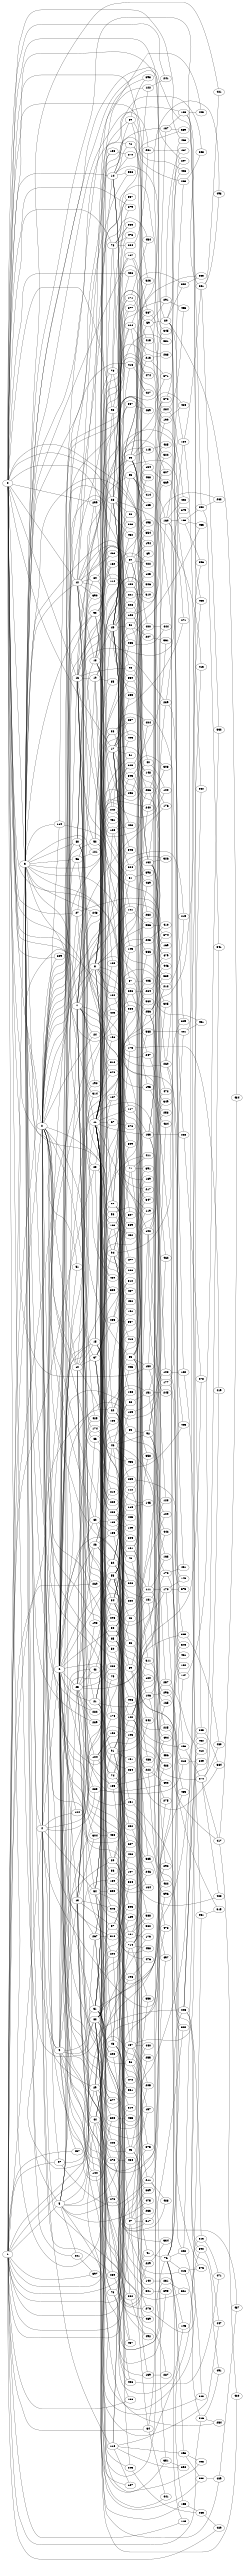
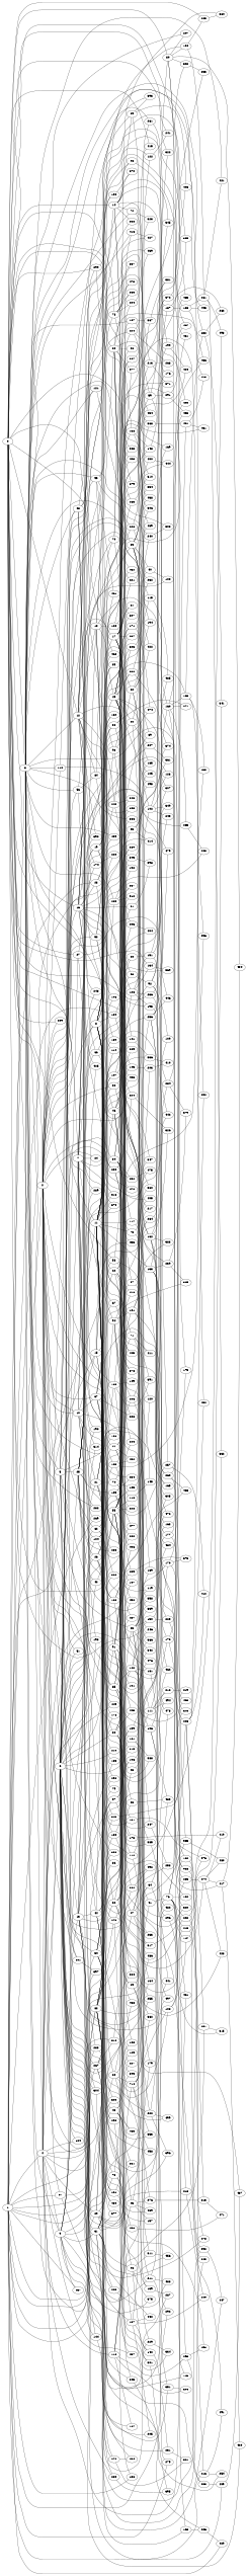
  graph {
    fontname="DejaVu Serif"
    rankdir=LR
    node [fontname="DejaVu Serif"]
    edge [fontname="DejaVu Serif"]
    0
    2
    3
    7
    12
    14
    16
    17
    27
    28
    58
    78
    80
    87
    93
    114
    134
    150
    195
    209
    226
    241
    279
    285
    299
    310
    322
    360
    415
-   426
    463
    97
    6
    8
    10
    24
    35
    37
    48
    50
    51
    52
    54
    62
    65
    88
    89
    99
    103
    110
    135
    141
    156
    160
    212
    230
    300
    318
    414
    452
    490
    4
    5
    9
    11
    29
    56
    72
    121
    167
    175
    194
    201
    235
    240
    248
    250
    261
    265
    282
    289
    297
    303
    350
    352
    386
    416
    421
    459
    38
    190
    314
    18
    19
    74
    83
    94
    122
    131
    193
    316
    370
    404
    460
    33
    46
    77
    84
    102
    158
    192
    242
    390
    399
    427
    338
    98
    173
    187
    270
    343
    345
    400
    23
    60
    81
    95
    126
    154
    213
    217
    218
    236
    425
    439
    224
    61
    295
    53
    71
    112
    148
    169
    237
    324
    381
    431
    34
    446
    36
    363
    59
    143
    277
    327
    413
    473
    358
    418
    337
    138
    355
    204
    454
    182
    302
    365
    434
    405
    311
    403
    474
    369
    284
    225
    462
    392
    432
    313
    412
    384
    423
    448
    1
    22
    43
    47
    64
    69
    82
-   113
    136
    184
    216
    255
    267
    269
    275
    292
    397
    429
    457
    468
    15
    79
    116
    124
    125
    181
    221
    280
    283
    437
    449
    481
    25
    44
    123
    165
    170
    176
    273
    441
    470
    475
    149
    151
    172
    232
    445
    70
    178
    45
    331
    101
    353
    465
    233
    317
    339
    368
    478
    294
    128
    377
    382
    161
    146
    91
    351
    482
    494
    130
    211
    244
    491
    254
    298
    489
    287
    464
    210
    13
    21
    26
    30
    31
    55
    76
    127
    137
    152
    159
    164
    223
    258
    272
    278
    304
    340
    380
    409
    430
    447
    90
    171
    189
    207
    222
    336
    348
    378
    389
    477
    100
    108
    220
    246
    476
    119
    296
    342
    383
    290
    200
    208
    234
    256
    411
    111
    68
    180
    198
    85
    330
    157
    334
    458
    186
    142
    129
    388
    487
    174
    199
    359
    393
    408
    461
    228
    188
    362
    206
    227
    402
    356
    479
    391
    263
    271
    183
-   238
+   238 [label=938]
    219
    252
    309
    253
    364
    20
    42
    104
    144
    229
    375
    420
    49
    67
    75
    107
    117
    133
    153
    168
    243
    286
    288
    325
    328
    443
    86
    73
    179
    231
    396
    66
    323
    438
    308
    367
    354
    357
    312
    262
    341
    467
    444
    203
    455
    n388 [label=714]
    293
    483
    251
    394
    395
    499
    109
    155
    436
    492
    57
    196
    333
    469
    373
    433
    276
    319
    41
    205
    346
    106
    371
    498
    32
    39
    215
    259
    428
    435
    96
    407
    440
    450
    456
    118
    202
    274
    385
    132
    344
    147
    166
    140
    249
    484
    472
    488
    321
    379
    453
    347
    422
    105
    145
    329
    376
    361
    306
    268
    410
    115
    162
    247
    291
    307
    366
    495
    349
    239
    177
    266
    301
    40
    185
    372
    92
    163
    335
    387
    245
    260
    424
    120
    197
    496
    451
    419
    398
    485
    281
    305
    486
    139
    326
    264
    257
    493
    406
    466
    315
    417
    442
    320
    401
    374
    480
    497
    471
    332
    191
    0 -- 2
    0 -- 3
    0 -- 7
    0 -- 12
    0 -- 14
    0 -- 16
    0 -- 17
    0 -- 27
    0 -- 28
    0 -- 58
    0 -- 78
    0 -- 80
    0 -- 87
    0 -- 93
    0 -- 114
    0 -- 134
    0 -- 150
    0 -- 195
    0 -- 209
    0 -- 226
    0 -- 241
    0 -- 279
    0 -- 285
    0 -- 299
    0 -- 310
    0 -- 322
    0 -- 360
    0 -- 415
-   0 -- 426
    0 -- 463
    2 -- 16
    2 -- 209
    2 -- 97
    2 -- 6
    2 -- 8
    2 -- 10
    2 -- 24
    2 -- 35
    2 -- 37
    2 -- 48
    2 -- 50
    2 -- 51
    2 -- 52
    2 -- 54
    2 -- 62
    2 -- 65
    2 -- 88
    2 -- 89
    2 -- 99
    2 -- 103
    2 -- 110
    2 -- 135
    2 -- 141
    2 -- 156
    2 -- 160
    2 -- 212
    2 -- 230
    2 -- 300
    2 -- 318
    2 -- 414
    2 -- 452
    2 -- 490
    3 -- 12
    3 -- 10
    3 -- 88
    3 -- 99
    3 -- 110
    3 -- 4
    3 -- 5
    3 -- 9
    3 -- 11
    3 -- 29
    3 -- 56
    3 -- 72
    3 -- 121
    3 -- 167
    3 -- 175
    3 -- 194
    3 -- 201
+   3 -- 235
    3 -- 240
    3 -- 248
    3 -- 250
    3 -- 261
    3 -- 265
    3 -- 282
    3 -- 289
    3 -- 297
    3 -- 303
    3 -- 350
    3 -- 352
    3 -- 386
    3 -- 416
    3 -- 421
    3 -- 459
    7 -- 8
    7 -- 24
    7 -- 248
    7 -- 38
    7 -- 190
    7 -- 314
    7 -- 18
    7 -- 19
    7 -- 74
    7 -- 83
    7 -- 94
    7 -- 122
    7 -- 131
    7 -- 193
    7 -- 316
    7 -- 370
    7 -- 404
    12 -- 14
    12 -- 18
    12 -- 460
    12 -- 33
    12 -- 46
    12 -- 77
    12 -- 84
    12 -- 102
    12 -- 158
    12 -- 192
    12 -- 242
    12 -- 390
    12 -- 399
    12 -- 427
    14 -- 89
    14 -- 72
    14 -- 338
    14 -- 98
    14 -- 173
    14 -- 187
    14 -- 270
    14 -- 343
    14 -- 345
    14 -- 400
    16 -- 52
    16 -- 19
    16 -- 98
    16 -- 23
    16 -- 60
    16 -- 81
    16 -- 95
    16 -- 126
    16 -- 154
    16 -- 213
    16 -- 217
    16 -- 218
    16 -- 236
    16 -- 425
    16 -- 439
    17 -- 452
    17 -- 224
    17 -- 61
    17 -- 295
    17 -- 53
    17 -- 71
    17 -- 112
    17 -- 148
    17 -- 169
    17 -- 237
    17 -- 324
    17 -- 381
    17 -- 431
    27 -- 390
    27 -- 34
    27 -- 446
    28 -- 87
    28 -- 33
    28 -- 36
    28 -- 363
    28 -- 59
    28 -- 143
    28 -- 277
    28 -- 327
    28 -- 413
    28 -- 473
    58 -- 143
    58 -- 358
    58 -- 418
    78 -- 473
    78 -- 337
    78 -- 138
    78 -- 355
    78 -- 204
    78 -- 454
    80 -- 297
    80 -- 154
    80 -- 182
    80 -- 302
    80 -- 365
    80 -- 434
    87 -- 405
    87 -- 311
    93 -- 279
    93 -- 403
    93 -- 474
    134 -- 369
    150 -- 284
    150 -- 225
    195 -- 462
    226 -- 352
    226 -- 392
    226 -- 432
    226 -- 313
    226 -- 412
    285 -- 384
    299 -- 423
    299 -- 448
    97 -- 130
    97 -- 211
    6 -- 7
    6 -- 27
    6 -- 51
    6 -- 62
    6 -- 11
    6 -- 56
    6 -- 38
    6 -- 190
    6 -- 314
    6 -- 338
    6 -- 284
    6 -- 267
    6 -- 124
    6 -- 25
    6 -- 45
    6 -- 294
    6 -- 244
    6 -- 210
    6 -- 13
    6 -- 21
    6 -- 26
    6 -- 30
    6 -- 31
    6 -- 55
    6 -- 76
    6 -- 127
    6 -- 137
    6 -- 152
    6 -- 159
    6 -- 164
    6 -- 223
    6 -- 258
    6 -- 272
    6 -- 278
    6 -- 304
    6 -- 340
    6 -- 380
    6 -- 409
    6 -- 430
    6 -- 447
    8 -- 17
    8 -- 460
    8 -- 224
    8 -- 43
    8 -- 184
    8 -- 449
    8 -- 298
    8 -- 90
    8 -- 171
    8 -- 189
    8 -- 207
    8 -- 222
    8 -- 336
    8 -- 348
    8 -- 378
    8 -- 389
    8 -- 477
    10 -- 37
    10 -- 269
    10 -- 15
    10 -- 21
    10 -- 100
    10 -- 108
    10 -- 220
    10 -- 246
    10 -- 476
    35 -- 150
    35 -- 217
    35 -- 491
    35 -- 189
    35 -- 119
    35 -- 296
    35 -- 342
    35 -- 383
    37 -- 235
    37 -- 79
    37 -- 290
    37 -- 200
    37 -- 208
    37 -- 234
    37 -- 256
    37 -- 411
    48 -- 111
    50 -- 470
    50 -- 68
    52 -- 180
    52 -- 198
    52 -- 85
    52 -- 330
    54 -- 58
    54 -- 350
    54 -- 77
    54 -- 71
    54 -- 254
    54 -- 157
    54 -- 334
    54 -- 458
    62 -- 135
    62 -- 368
    62 -- 130
    62 -- 186
    65 -- 192
    65 -- 173
    65 -- 418
    65 -- 142
    65 -- 129
    65 -- 388
    65 -- 487
    88 -- 299
    88 -- 283
    88 -- 91
    88 -- 174
    88 -- 199
    88 -- 359
    89 -- 211
    89 -- 393
    89 -- 408
    99 -- 158
    99 -- 461
    99 -- 228
    99 -- 188
    99 -- 362
    103 -- 206
    103 -- 227
    103 -- 402
    103 -- 356
    110 -- 393
    110 -- 479
    135 -- 277
    135 -- 468
    135 -- 149
    135 -- 391
    141 -- 336
    160 -- 490
    160 -- 263
    160 -- 271
    160 -- 183
    160 -- 238
    212 -- 219
    230 -- 403
    230 -- 445
    230 -- 252
    230 -- 309
    230 -- 253
    300 -- 465
    318 -- 364
    4 -- 6
    4 -- 54
    4 -- 9
    4 -- 29
    4 -- 15
    4 -- 79
    4 -- 116
    4 -- 124
    4 -- 125
    4 -- 181
    4 -- 221
    4 -- 280
    4 -- 283
    4 -- 437
    4 -- 449
    4 -- 481
    5 -- 201
    5 -- 25
    5 -- 44
    5 -- 123
    5 -- 165
    5 -- 170
    5 -- 176
    5 -- 273
    5 -- 441
    5 -- 470
    5 -- 475
    9 -- 82
    9 -- 457
    9 -- 70
    9 -- 13
    9 -- 31
    9 -- 20
    9 -- 42
    9 -- 104
    9 -- 144
    9 -- 229
    9 -- 375
    9 -- 420
    11 -- 114
    11 -- 50
    11 -- 316
    11 -- 370
    11 -- 61
    11 -- 369
    11 -- 30
    11 -- 380
    11 -- 119
    11 -- 290
    11 -- 180
    11 -- 198
    11 -- 263
    11 -- 219
    11 -- 20
    11 -- 49
    11 -- 67
    11 -- 75
    11 -- 107
    11 -- 117
    11 -- 133
    11 -- 153
    11 -- 168
    11 -- 243
    11 -- 286
    11 -- 288
    11 -- 325
    11 -- 328
    11 -- 443
    29 -- 94
    29 -- 331
    29 -- 86
    29 -- 73
    29 -- 179
    29 -- 231
    29 -- 396
    56 -- 121
    56 -- 84
    56 -- 66
    72 -- 323
    72 -- 438
    121 -- 308
    167 -- 367
    167 -- 354
    201 -- 397
    235 -- 389
    235 -- 357
    235 -- 312
    240 -- 308
    250 -- 262
    250 -- 341
    261 -- 467
    265 -- 444
    416 -- 427
    38 -- 237
    38 -- 271
    38 -- 309
    18 -- 28
    18 -- 78
    18 -- 22
    18 -- 128
    18 -- 206
    18 -- 49
    18 -- 347
    18 -- 422
    19 -- 337
    19 -- 152
    19 -- 111
    19 -- 85
    19 -- 132
    74 -- 265
    74 -- 161
    74 -- 319
    74 -- 105
    83 -- 483
-   94 -- 426
    94 -- 95
    94 -- 101
    94 -- 208
    94 -- 118
    94 -- 145
    94 -- 329
    122 -- 241
    131 -- 376
    33 -- 59
    33 -- 69
    33 -- 125
    33 -- 367
    33 -- 41
    33 -- 115
    33 -- 40
    33 -- 185
    33 -- 372
    46 -- 53
    46 -- 382
    46 -- 75
    46 -- 455
    46 -- 92
    46 -- 163
    46 -- 335
    77 -- 204
    77 -- 221
    77 -- 402
    77 -- 407
    77 -- 450
    84 -- 239
    84 -- 387
    102 -- 123
    102 -- 262
    102 -- 349
    102 -- 245
    158 -- 270
    242 -- 348
    242 -- 260
    242 -- 424
    98 -- 451
    173 -- 419
    187 -- 359
    187 -- 188
    343 -- 361
    343 -- 398
    400 -- 444
    23 -- 459
    23 -- 70
    23 -- 178
    60 -- 194
    60 -- 122
    60 -- 106
    60 -- 422
    60 -- 162
    81 -- 398
    95 -- 414
    95 -- 495
    95 -- 185
    126 -- 134
    126 -- 195
    126 -- 236
    126 -- 485
    154 -- 285
    154 -- 281
    213 -- 371
    213 -- 268
    218 -- 249
    236 -- 307
    236 -- 305
    224 -- 323
    224 -- 306
    224 -- 268
    295 -- 404
    53 -- 92
    71 -- 411
    71 -- 391
    71 -- 486
    112 -- 366
    112 -- 139
    148 -- 176
    324 -- 326
    34 -- 386
    34 -- 405
    34 -- 252
    34 -- 40
    34 -- 120
    34 -- 197
    34 -- 496
    59 -- 80
    59 -- 344
    59 -- 291
    143 -- 203
    277 -- 302
    138 -- 213
    138 -- 148
    138 -- 489
    204 -- 261
    182 -- 251
    302 -- 335
    365 -- 480
    311 -- 456
    284 -- 379
    284 -- 453
    225 -- 320
    392 -- 447
    313 -- 471
    1 -- 2
    1 -- 3
    1 -- 97
    1 -- 4
    1 -- 5
    1 -- 23
    1 -- 22
    1 -- 43
    1 -- 47
    1 -- 64
    1 -- 69
    1 -- 82
-   1 -- 113
    1 -- 136
    1 -- 184
    1 -- 216
    1 -- 255
    1 -- 267
    1 -- 269
    1 -- 275
    1 -- 292
    1 -- 397
    1 -- 429
    1 -- 457
    1 -- 468
    22 -- 47
    22 -- 149
    22 -- 151
    22 -- 172
    22 -- 232
    22 -- 445
    43 -- 48
    43 -- 45
    43 -- 331
    43 -- 101
    43 -- 353
    43 -- 465
    47 -- 64
    47 -- 233
    47 -- 317
    47 -- 339
    47 -- 368
    64 -- 441
    64 -- 478
    82 -- 103
    82 -- 300
    82 -- 365
    82 -- 273
    82 -- 178
    82 -- 294
    82 -- 128
    82 -- 377
    82 -- 382
    82 -- 161
    82 -- 146
    82 -- 91
    82 -- 351
    82 -- 482
    82 -- 494
    184 -- 416
    184 -- 244
    216 -- 491
    216 -- 254
    267 -- 318
    267 -- 298
    267 -- 489
    267 -- 287
    267 -- 464
    15 -- 242
    15 -- 210
    15 -- 67
    15 -- 86
    15 -- 203
    15 -- 455
    116 -- 127
    116 -- n388
    116 -- 293
    116 -- 483
    116 -- 251
    116 -- 394
    181 -- 187
    181 -- 482
    221 -- 310
    280 -- 395
    283 -- 499
    25 -- 282
    25 -- 289
    25 -- 425
    25 -- 26
    25 -- 174
    25 -- 42
    25 -- 104
    25 -- 286
    25 -- 66
    25 -- 357
    25 -- 109
    25 -- 155
    25 -- 436
    25 -- 492
    44 -- 46
    44 -- 73
    44 -- 57
    44 -- 196
    44 -- 333
    44 -- 469
    170 -- 175
    170 -- 373
    170 -- 433
    273 -- 276
    273 -- 319
    151 -- 322
    151 -- 245
    151 -- 257
    172 -- 218
    172 -- 451
    70 -- 167
    70 -- 131
    70 -- 355
    45 -- 256
    45 -- 157
    45 -- 469
    45 -- 276
    101 -- 360
    101 -- 225
    101 -- 347
    101 -- 417
    317 -- 320
    368 -- 401
    294 -- 303
    294 -- 437
    128 -- 141
    128 -- 423
    128 -- 387
    382 -- 492
    161 -- 388
    161 -- 179
    161 -- 442
    91 -- 343
    91 -- 342
    91 -- 364
    91 -- 96
    91 -- 496
    91 -- 264
    91 -- 191
    351 -- 394
    130 -- 317
    130 -- 159
    211 -- 351
    211 -- 488
    211 -- 497
    13 -- 193
    13 -- 295
    13 -- 34
    13 -- 392
    13 -- 44
    13 -- 304
    13 -- 144
    13 -- 153
    13 -- 57
    13 -- 41
    13 -- 205
    13 -- 346
    21 -- 74
    21 -- 36
    21 -- 363
    21 -- 346
    21 -- 106
    21 -- 371
    21 -- 498
    26 -- 65
    26 -- 186
    26 -- 461
    26 -- 107
    26 -- 32
    30 -- 443
    30 -- 39
    30 -- 215
    30 -- 259
    30 -- 428
    30 -- 435
    31 -- 93
    31 -- 280
    31 -- 377
    31 -- 223
    31 -- 272
    31 -- 227
    31 -- 32
    31 -- 96
    31 -- 407
    31 -- 440
    31 -- 450
    31 -- 456
    55 -- 60
    55 -- 126
    55 -- 324
    55 -- 384
    55 -- 137
    55 -- 200
    55 -- 68
    55 -- 325
    55 -- 328
    55 -- 118
    55 -- 202
    55 -- 274
    55 -- 385
    76 -- 226
-   76 -- 113
    76 -- 146
    76 -- 293
    76 -- 215
    76 -- 202
    76 -- 132
    76 -- 344
    76 -- 147
    76 -- 166
    137 -- 205
    137 -- 440
    137 -- 140
    137 -- 249
    137 -- 484
    159 -- 472
    223 -- 488
    272 -- 464
    272 -- 321
    304 -- 430
    409 -- 487
    90 -- 339
    90 -- 207
    90 -- 438
    171 -- 454
    171 -- 474
    207 -- 361
    222 -- 462
    222 -- 396
    222 -- 499
    336 -- 410
    108 -- 182
    108 -- 147
    296 -- 315
    290 -- 301
    256 -- 345
    256 -- 446
    256 -- 275
    256 -- 292
    256 -- 479
    111 -- 212
    111 -- 170
    111 -- 494
    111 -- 163
    68 -- 151
    330 -- 354
    330 -- 374
    186 -- 477
    186 -- 406
    186 -- 466
    142 -- 358
    142 -- 181
    142 -- 164
    142 -- 246
    142 -- 385
    142 -- 177
    174 -- 220
    199 -- 424
    228 -- 415
    228 -- 232
    188 -- 448
    188 -- 436
    188 -- 281
    206 -- 247
    206 -- 264
    263 -- 288
    183 -- 250
    183 -- 356
    183 -- 435
    238 -- 278
    252 -- 475
    253 -- 274
    20 -- 136
    20 -- 108
    20 -- 168
    20 -- n388
    20 -- 196
    42 -- 55
    104 -- 156
    104 -- 112
    104 -- 155
    104 -- 105
    144 -- 166
    229 -- 334
    49 -- 138
    49 -- 432
    49 -- 478
    49 -- 90
    49 -- 171
    49 -- 330
    49 -- 228
    49 -- 183
    49 -- 117
    49 -- 259
    49 -- 115
    49 -- 162
    49 -- 247
    49 -- 291
    49 -- 307
    49 -- 366
    49 -- 495
    67 -- 378
    75 -- 102
    75 -- 255
    107 -- 399
    107 -- 349
    117 -- 133
    133 -- 165
    133 -- 199
    133 -- 238
    133 -- 239
    133 -- 177
    243 -- 266
    325 -- 400
    73 -- 129
    73 -- 139
    73 -- 406
    231 -- 321
    66 -- 230
    66 -- 312
    367 -- 381
    203 -- 410
    n388 -- 240
    n388 -- 353
    n388 -- 458
    n388 -- 362
    n388 -- 305
    n388 -- 486
    293 -- 333
    293 -- 498
    251 -- 315
    155 -- 327
    155 -- 233
    155 -- 234
    155 -- 257
    57 -- 142
    57 -- 140
    57 -- 197
    196 -- 476
    333 -- 409
    276 -- 313
    41 -- 76
    346 -- 433
    106 -- 172
    106 -- 296
    106 -- 483
    32 -- 35
    32 -- 83
    32 -- 81
    32 -- 243
    32 -- 39
    32 -- 493
    39 -- 222
    39 -- 229
    39 -- 306
    215 -- 216
    215 -- 376
    259 -- 373
    96 -- 311
    96 -- 375
    96 -- 301
    118 -- 145
    202 -- 340
    202 -- 341
    274 -- 428
    274 -- 419
    274 -- 417
    274 -- 480
    385 -- 497
    147 -- 332
    166 -- 266
    140 -- 231
    105 -- 120
    115 -- 485
    162 -- 383
    162 -- 484
    162 -- 472
    162 -- 372
    162 -- 260
    162 -- 326
    247 -- 258
    291 -- 467
    291 -- 453
    239 -- 379
    239 -- 329
    177 -- 253
    177 -- 401
    266 -- 429
    301 -- 395
    40 -- 100
    372 -- 408
    92 -- 160
    92 -- 169
    92 -- 109
    92 -- 442
    387 -- 439
    260 -- 463
    260 -- 481
    260 -- 466
    281 -- 421
    281 -- 493
    281 -- 332
    139 -- 287
    264 -- 374
    257 -- 412
    406 -- 471
    417 -- 434
    417 -- 420
    401 -- 431
    401 -- 413
  }
